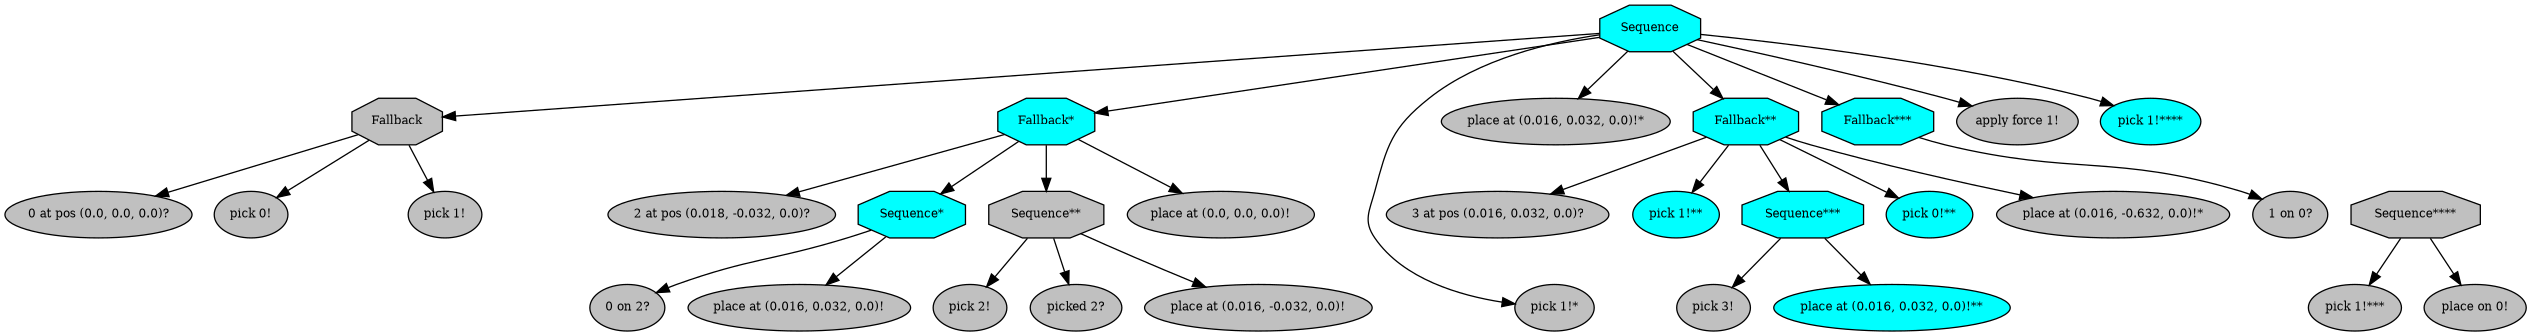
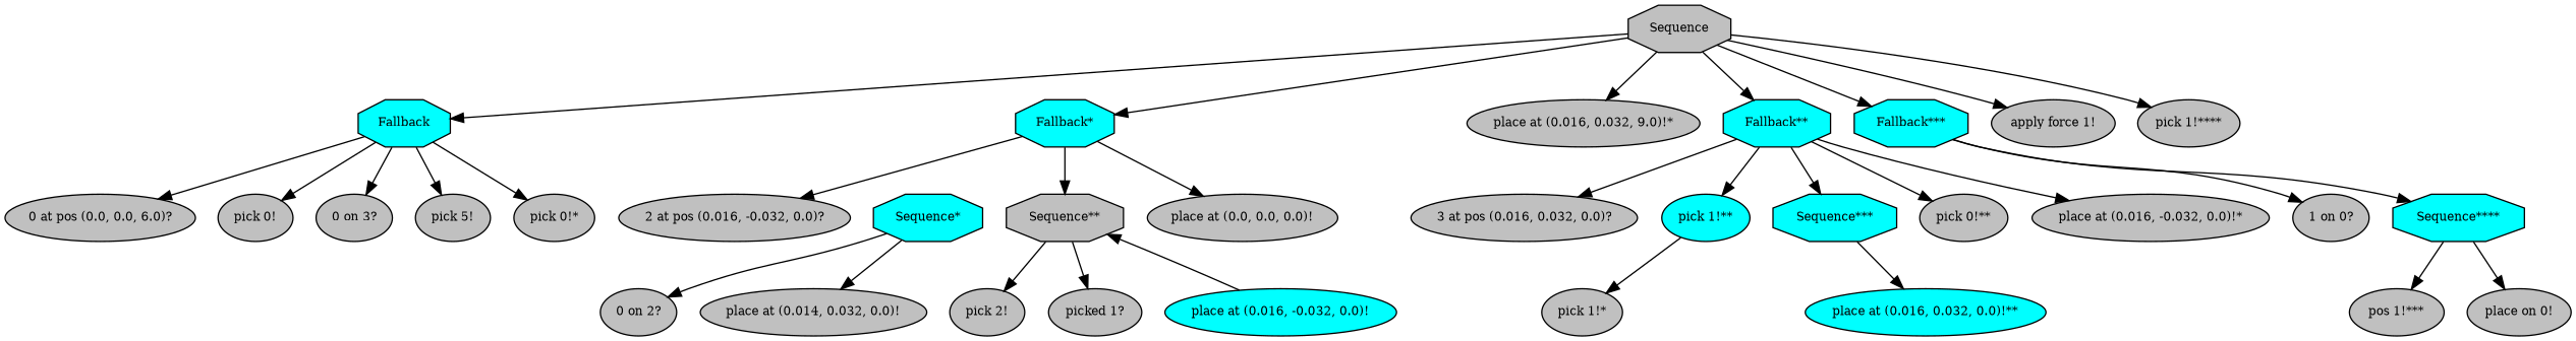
  digraph {
    fontname="times-roman"
    ordering=out
    node [fillcolor=gray fontcolor=black fontname="times-roman" fontsize=9 shape=ellipse style=filled]
    edge [fontname="times-roman"]
-   n1 [fillcolor=cyan label=Sequence shape=octagon]
-   n2 [label=Fallback shape=octagon]
+   n1 [label=Sequence shape=octagon]
+   n2 [fillcolor=cyan label=Fallback shape=octagon]
    n3 [fillcolor=cyan label="Fallback*" shape=octagon]
    n4 [label="pick 1!*"]
-   n5 [label="place at (0.016, 0.032, 0.0)!*"]
+   n5 [label="place at (0.016, 0.032, 9.0)!*"]
    n6 [fillcolor=cyan label="Fallback**" shape=octagon]
    n7 [fillcolor=cyan label="Fallback***" shape=octagon]
    n8 [label="apply force 1!"]
-   n9 [fillcolor=cyan label="pick 1!****"]
-   n10 [label="0 at pos (0.0, 0.0, 0.0)?"]
+   n9 [label="pick 1!****"]
+   n10 [label="0 at pos (0.0, 0.0, 6.0)?"]
    n11 [label="pick 0!"]
-   n13 [label="pick 1!"]
-   n15 [label="2 at pos (0.018, -0.032, 0.0)?"]
+   n12 [label="0 on 3?"]
+   n13 [label="pick 5!"]
+   n14 [label="pick 0!*"]
+   n15 [label="2 at pos (0.016, -0.032, 0.0)?"]
    n16 [fillcolor=cyan label="Sequence*" shape=octagon]
    n17 [label="Sequence**" shape=octagon]
    n18 [label="place at (0.0, 0.0, 0.0)!"]
    n19 [label="3 at pos (0.016, 0.032, 0.0)?"]
    n20 [fillcolor=cyan label="pick 1!**"]
    n21 [fillcolor=cyan label="Sequence***" shape=octagon]
-   n22 [fillcolor=cyan label="pick 0!**"]
-   n23 [label="place at (0.016, -0.632, 0.0)!*"]
+   n22 [label="pick 0!**"]
+   n23 [label="place at (0.016, -0.032, 0.0)!*"]
    n24 [label="1 on 0?"]
-   n25 [label="Sequence****" shape=octagon]
+   n25 [fillcolor=cyan label="Sequence****" shape=octagon]
    n26 [label="0 on 2?"]
-   n27 [label="place at (0.016, 0.032, 0.0)!"]
+   n27 [label="place at (0.014, 0.032, 0.0)!"]
    n28 [label="pick 2!"]
-   n29 [label="picked 2?"]
-   n30 [label="place at (0.016, -0.032, 0.0)!"]
-   n31 [label="pick 3!"]
+   n29 [label="picked 1?"]
+   n30 [fillcolor=cyan label="place at (0.016, -0.032, 0.0)!"]
    n32 [fillcolor=cyan label="place at (0.016, 0.032, 0.0)!**"]
-   n33 [label="pick 1!***"]
+   n33 [label="pos 1!***"]
    n34 [label="place on 0!"]
    n1 -> n2
    n1 -> n3
-   n1 -> n4
+   n20 -> n4
    n1 -> n5
    n1 -> n6
    n1 -> n7
    n1 -> n8
    n1 -> n9
    n2 -> n10
    n2 -> n11
+   n2 -> n12
    n2 -> n13
+   n2 -> n14
    n3 -> n15
-   n3 -> n16
    n3 -> n17
    n3 -> n18
    n6 -> n19
    n6 -> n20
    n6 -> n21
    n6 -> n22
    n6 -> n23
    n7 -> n24
+   n7 -> n25
    n16 -> n26
    n16 -> n27
    n17 -> n28
    n17 -> n29
-   n17 -> n30
-   n21 -> n31
+   n30 -> n17
    n21 -> n32
    n25 -> n33
    n25 -> n34
  }
